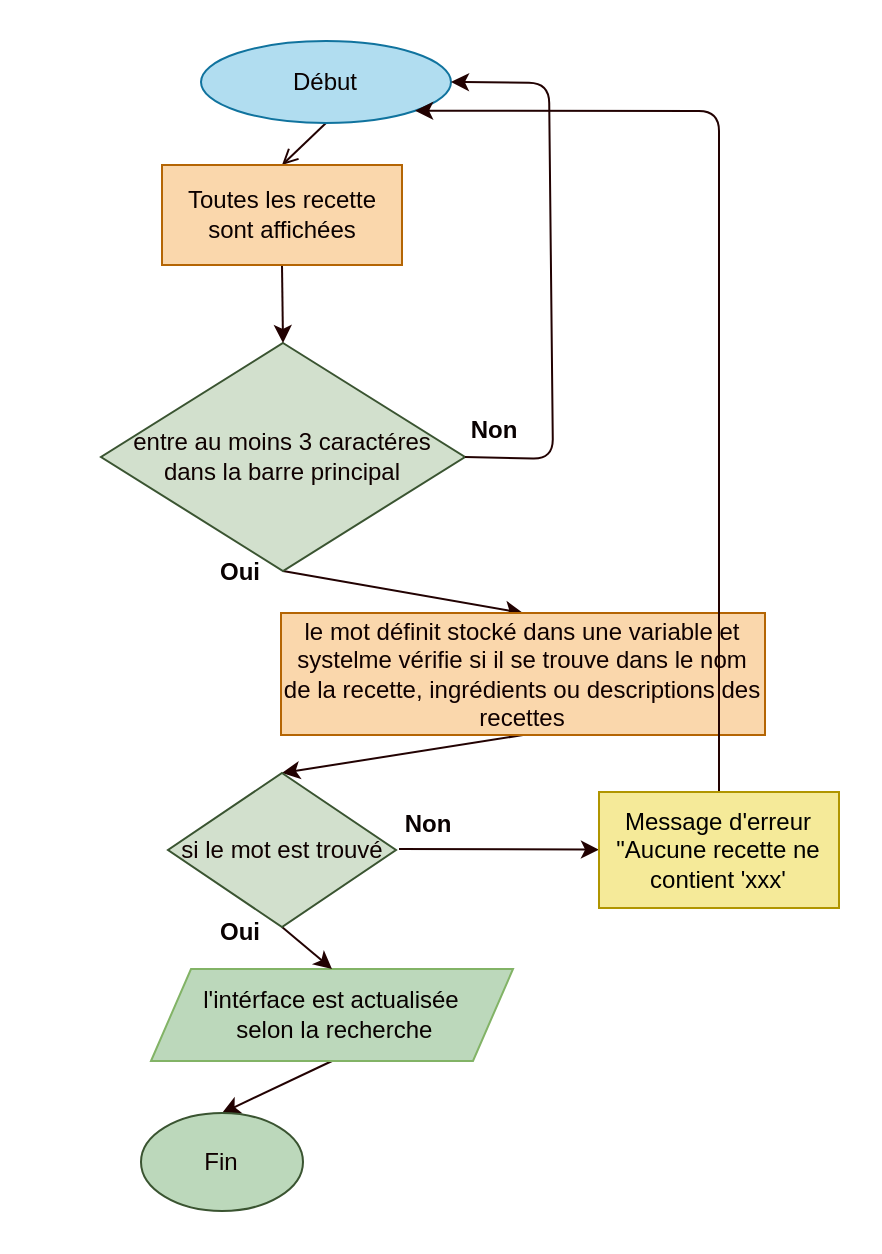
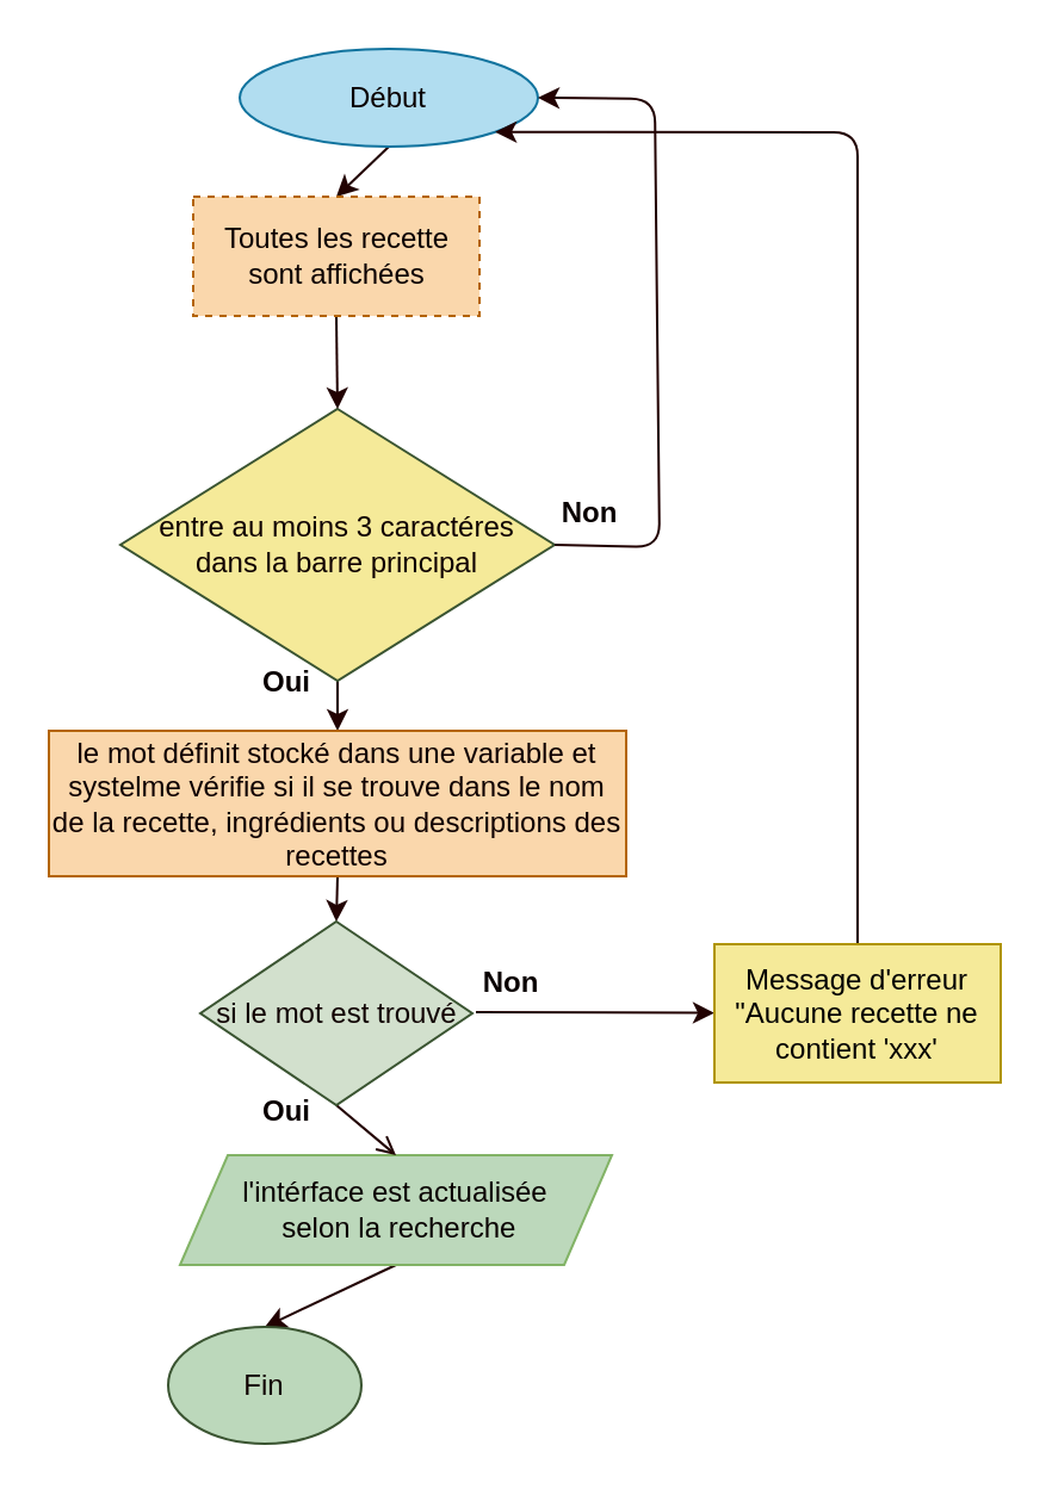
  <mxCell id="0" />
  <mxCell id="1" parent="0" />
- <mxCell id="2" style="edgeStyle=none;html=1;exitX=0.5;exitY=1;exitDx=0;exitDy=0;entryX=0.5;entryY=0;entryDx=0;entryDy=0;strokeColor=#220202;fontColor=#090101;endArrow=open;" parent="1" source="3" target="7" edge="1"><mxGeometry relative="1" as="geometry" /></mxCell>
+ <mxCell id="2" style="edgeStyle=none;html=1;exitX=0.5;exitY=1;exitDx=0;exitDy=0;entryX=0.5;entryY=0;entryDx=0;entryDy=0;strokeColor=#220202;fontColor=#090101;" parent="1" source="3" target="7" edge="1"><mxGeometry relative="1" as="geometry" /></mxCell>
  <mxCell id="3" value="Début" style="ellipse;whiteSpace=wrap;html=1;fillColor=#b1ddf0;strokeColor=#10739e;fontColor=#090101;" parent="1" vertex="1"><mxGeometry x="100" y="20" width="125" height="41" as="geometry" /></mxCell>
  <mxCell id="4" style="edgeStyle=none;html=1;exitX=0.5;exitY=1;exitDx=0;exitDy=0;entryX=0.5;entryY=0;entryDx=0;entryDy=0;strokeColor=#220202;fontColor=#0f0000;" parent="1" source="5" target="12" edge="1"><mxGeometry relative="1" as="geometry" /></mxCell>
- <mxCell id="5" value="entre au moins 3 caractéres&lt;br&gt;dans la barre principal&lt;br&gt;" style="rhombus;whiteSpace=wrap;html=1;fillColor=#d2e0cd;fontColor=#0f0000;strokeColor=#3A5431;verticalAlign=middle;" parent="1" vertex="1"><mxGeometry x="50" y="171" width="182" height="114" as="geometry" /></mxCell>
+ <mxCell id="5" value="entre au moins 3 caractéres&lt;br&gt;dans la barre principal&lt;br&gt;" style="rhombus;whiteSpace=wrap;html=1;fillColor=#f5ea99;fontColor=#0f0000;strokeColor=#3A5431;verticalAlign=middle;" parent="1" vertex="1"><mxGeometry x="50" y="171" width="182" height="114" as="geometry" /></mxCell>
  <mxCell id="6" style="edgeStyle=none;html=1;exitX=0.5;exitY=1;exitDx=0;exitDy=0;entryX=0.5;entryY=0;entryDx=0;entryDy=0;strokeColor=#220202;fontColor=#090101;" parent="1" source="7" target="5" edge="1"><mxGeometry relative="1" as="geometry" /></mxCell>
- <mxCell id="7" value="Toutes les recette sont affichées" style="rounded=0;whiteSpace=wrap;html=1;fillColor=#fad7ac;strokeColor=#b46504;fontColor=#0a0000;" parent="1" vertex="1"><mxGeometry x="80.5" y="82" width="120" height="50" as="geometry" /></mxCell>
+ <mxCell id="7" value="Toutes les recette sont affichées" style="rounded=0;whiteSpace=wrap;html=1;fillColor=#fad7ac;strokeColor=#b46504;fontColor=#0a0000;dashed=1;" parent="1" vertex="1"><mxGeometry x="80.5" y="82" width="120" height="50" as="geometry" /></mxCell>
  <mxCell id="8" style="edgeStyle=none;html=1;exitX=0.5;exitY=1;exitDx=0;exitDy=0;entryX=0.5;entryY=0;entryDx=0;entryDy=0;strokeColor=#220202;fontColor=#0f0000;" parent="1" source="9" target="22" edge="1"><mxGeometry relative="1" as="geometry" /></mxCell>
  <mxCell id="9" value="l'intérface est actualisée&lt;br&gt;&amp;nbsp;selon la recherche" style="shape=parallelogram;perimeter=parallelogramPerimeter;whiteSpace=wrap;html=1;fixedSize=1;fillColor=#bcd8bb;strokeColor=#82b366;fontColor=#090101;" parent="1" vertex="1"><mxGeometry x="75" y="484" width="181" height="46" as="geometry" /></mxCell>
  <mxCell id="10" style="edgeStyle=none;html=1;exitX=0.5;exitY=1;exitDx=0;exitDy=0;entryX=0.5;entryY=0;entryDx=0;entryDy=0;strokeColor=#220202;fontColor=#0f0000;" parent="1" source="12" target="14" edge="1"><mxGeometry relative="1" as="geometry" /></mxCell>
  <mxCell id="11" value="" style="edgeStyle=none;html=1;strokeColor=#220202;fontColor=#090101;" parent="1" target="21" edge="1"><mxGeometry relative="1" as="geometry"><mxPoint x="199" y="424" as="sourcePoint" /></mxGeometry></mxCell>
- <mxCell id="12" value="&lt;font color=&quot;#0f0000&quot;&gt;le mot définit stocké dans une variable et systelme vérifie si il se trouve dans le nom de la recette, ingrédients ou descriptions des recettes&lt;/font&gt;" style="rounded=0;whiteSpace=wrap;html=1;fillColor=#fad7ac;strokeColor=#b46504;fontColor=#0a0000;" parent="1" vertex="1"><mxGeometry x="140" y="306" width="242" height="61" as="geometry" /></mxCell>
- <mxCell id="13" style="edgeStyle=none;html=1;exitX=0.5;exitY=1;exitDx=0;exitDy=0;entryX=0.5;entryY=0;entryDx=0;entryDy=0;strokeColor=#220202;fontColor=#0f0000;" parent="1" source="14" target="9" edge="1"><mxGeometry relative="1" as="geometry" /></mxCell>
+ <mxCell id="12" value="&lt;font color=&quot;#0f0000&quot;&gt;le mot définit stocké dans une variable et systelme vérifie si il se trouve dans le nom de la recette, ingrédients ou descriptions des recettes&lt;/font&gt;" style="rounded=0;whiteSpace=wrap;html=1;fillColor=#fad7ac;strokeColor=#b46504;fontColor=#0a0000;" parent="1" vertex="1"><mxGeometry x="20" y="306" width="242" height="61" as="geometry" /></mxCell>
+ <mxCell id="13" style="edgeStyle=none;html=1;exitX=0.5;exitY=1;exitDx=0;exitDy=0;entryX=0.5;entryY=0;entryDx=0;entryDy=0;strokeColor=#220202;fontColor=#0f0000;endArrow=open;" parent="1" source="14" target="9" edge="1"><mxGeometry relative="1" as="geometry" /></mxCell>
  <mxCell id="14" value="si le mot est trouvé" style="rhombus;whiteSpace=wrap;html=1;fillColor=#d2e0cd;fontColor=#0f0000;strokeColor=#3A5431;verticalAlign=middle;" parent="1" vertex="1"><mxGeometry x="83.5" y="386" width="114" height="77" as="geometry" /></mxCell>
  <mxCell id="15" value="&lt;b&gt;Oui&lt;/b&gt;" style="text;html=1;strokeColor=none;fillColor=none;align=center;verticalAlign=middle;whiteSpace=wrap;rounded=0;fontColor=#090101;" parent="1" vertex="1"><mxGeometry x="105" y="455" width="30" height="22" as="geometry" /></mxCell>
  <mxCell id="16" value="&lt;b&gt;Non&lt;/b&gt;" style="text;html=1;strokeColor=none;fillColor=none;align=center;verticalAlign=middle;whiteSpace=wrap;rounded=0;fontColor=#090101;" parent="1" vertex="1"><mxGeometry x="198.5" y="402" width="30" height="19" as="geometry" /></mxCell>
  <mxCell id="17" value="&lt;b&gt;Non&lt;/b&gt;" style="text;html=1;strokeColor=none;fillColor=none;align=center;verticalAlign=middle;whiteSpace=wrap;rounded=0;fontColor=#090101;" parent="1" vertex="1"><mxGeometry x="232" y="204" width="30" height="22" as="geometry" /></mxCell>
  <mxCell id="18" value="&lt;b&gt;Oui&lt;/b&gt;" style="text;html=1;strokeColor=none;fillColor=none;align=center;verticalAlign=middle;whiteSpace=wrap;rounded=0;fontColor=#090101;" parent="1" vertex="1"><mxGeometry x="105" y="275" width="30" height="22" as="geometry" /></mxCell>
  <mxCell id="19" value="" style="endArrow=classic;html=1;strokeColor=#220202;fontColor=#090101;exitX=1;exitY=0.5;exitDx=0;exitDy=0;entryX=1;entryY=0.5;entryDx=0;entryDy=0;" parent="1" source="5" target="3" edge="1"><mxGeometry width="50" height="50" relative="1" as="geometry"><mxPoint x="232" y="231" as="sourcePoint" /><mxPoint x="271" y="30" as="targetPoint" /><Array as="points"><mxPoint x="276" y="229" /><mxPoint x="274" y="41" /></Array></mxGeometry></mxCell>
  <mxCell id="20" style="edgeStyle=none;html=1;exitX=0.5;exitY=0;exitDx=0;exitDy=0;strokeColor=#220202;fontColor=#090101;entryX=1;entryY=1;entryDx=0;entryDy=0;" parent="1" source="21" target="3" edge="1"><mxGeometry relative="1" as="geometry"><mxPoint x="261" y="43" as="targetPoint" /><Array as="points"><mxPoint x="359" y="55" /></Array></mxGeometry></mxCell>
  <mxCell id="21" value="Message d'erreur &quot;Aucune recette ne contient 'xxx'" style="whiteSpace=wrap;html=1;fillColor=#f5ea99;strokeColor=#B09500;rounded=0;fontColor=#000000;" parent="1" vertex="1"><mxGeometry x="299" y="395.5" width="120" height="58" as="geometry" /></mxCell>
  <mxCell id="22" value="Fin" style="ellipse;whiteSpace=wrap;html=1;fillColor=#BCD8BB;strokeColor=#3A5431;fontColor=#0f0000;" parent="1" vertex="1"><mxGeometry x="70" y="556" width="81" height="49" as="geometry" /></mxCell>
